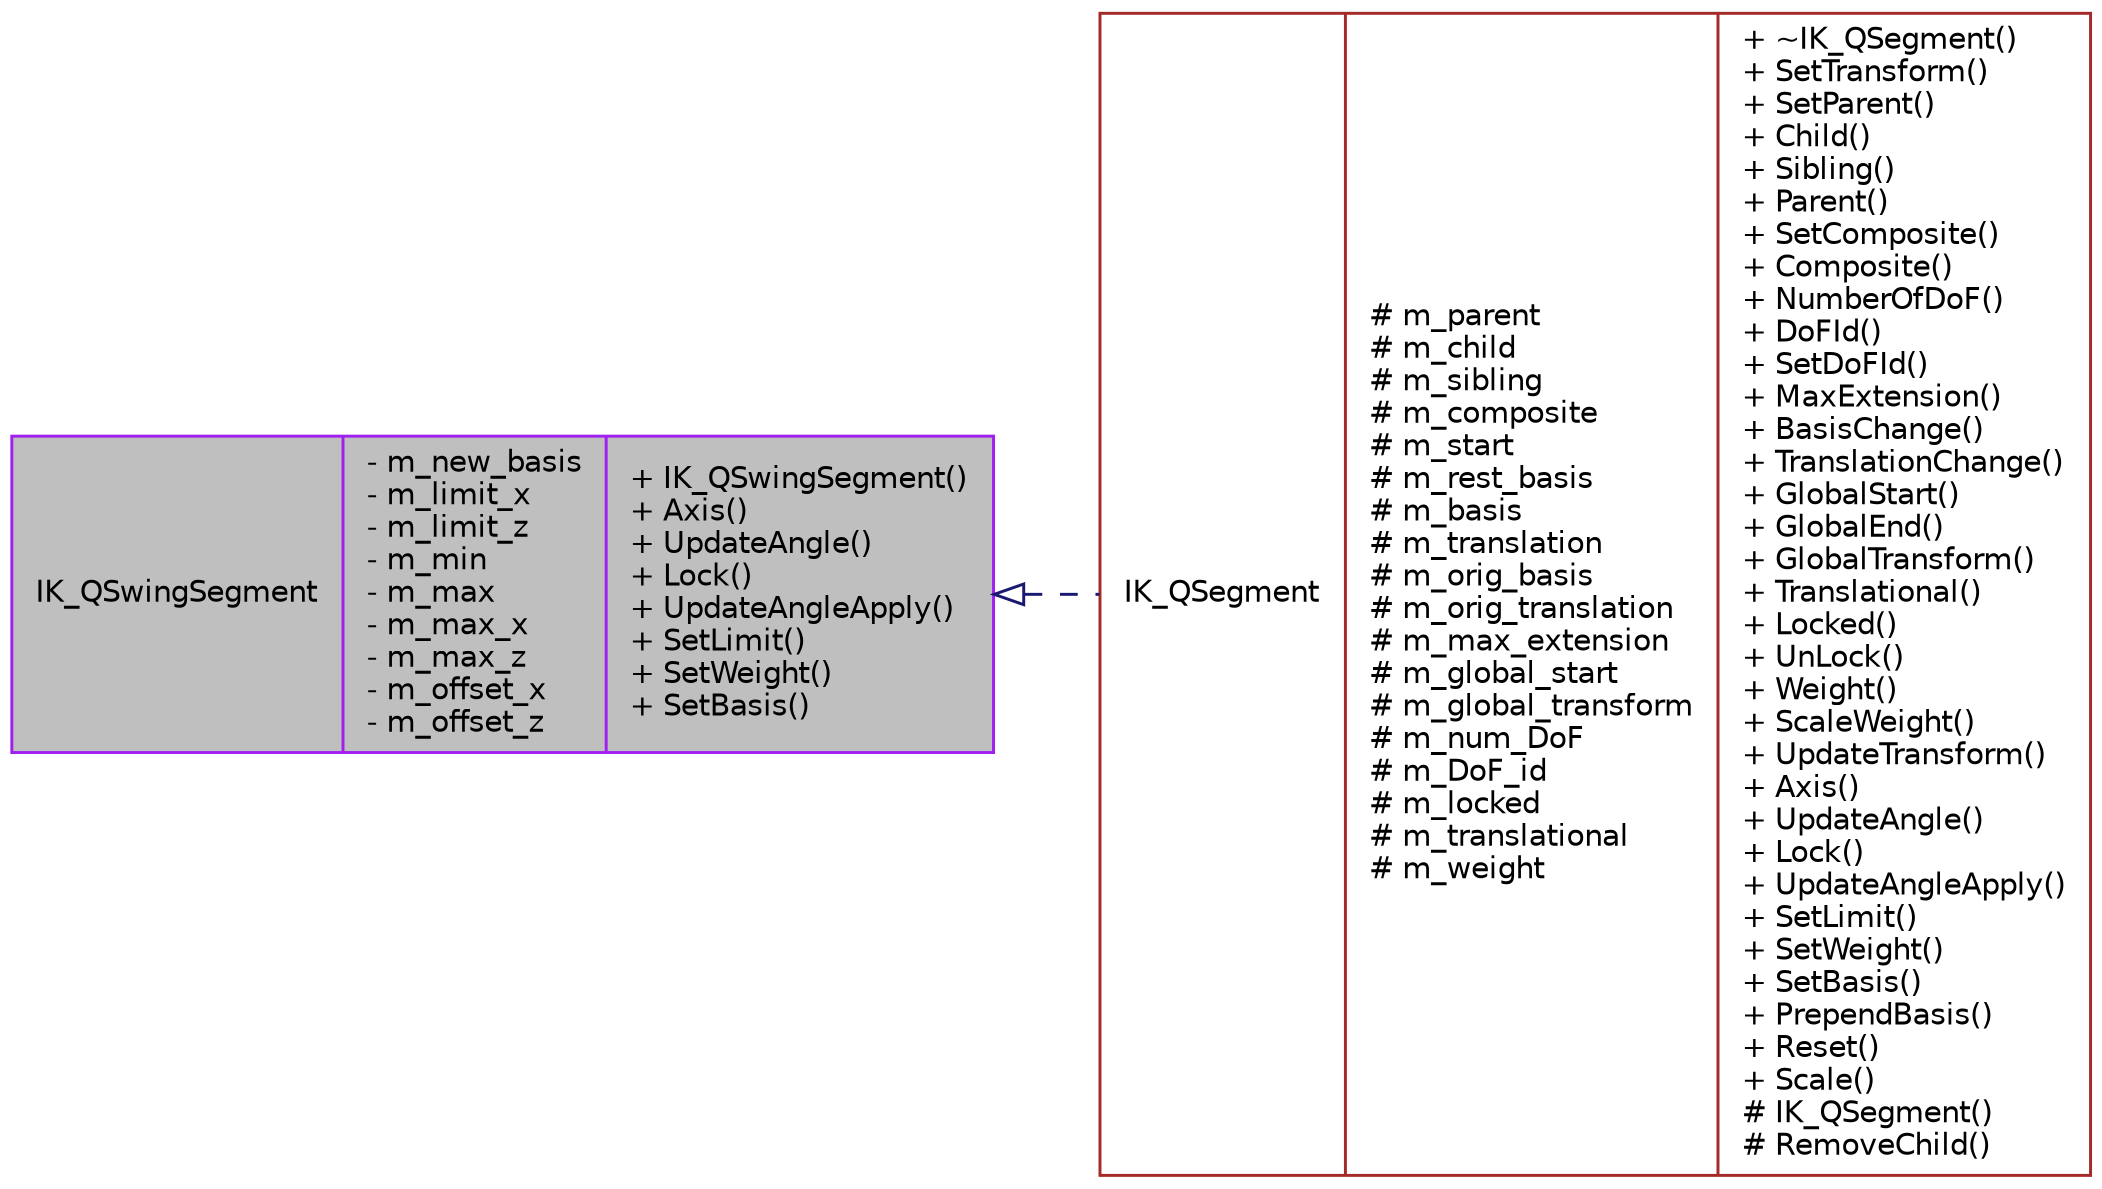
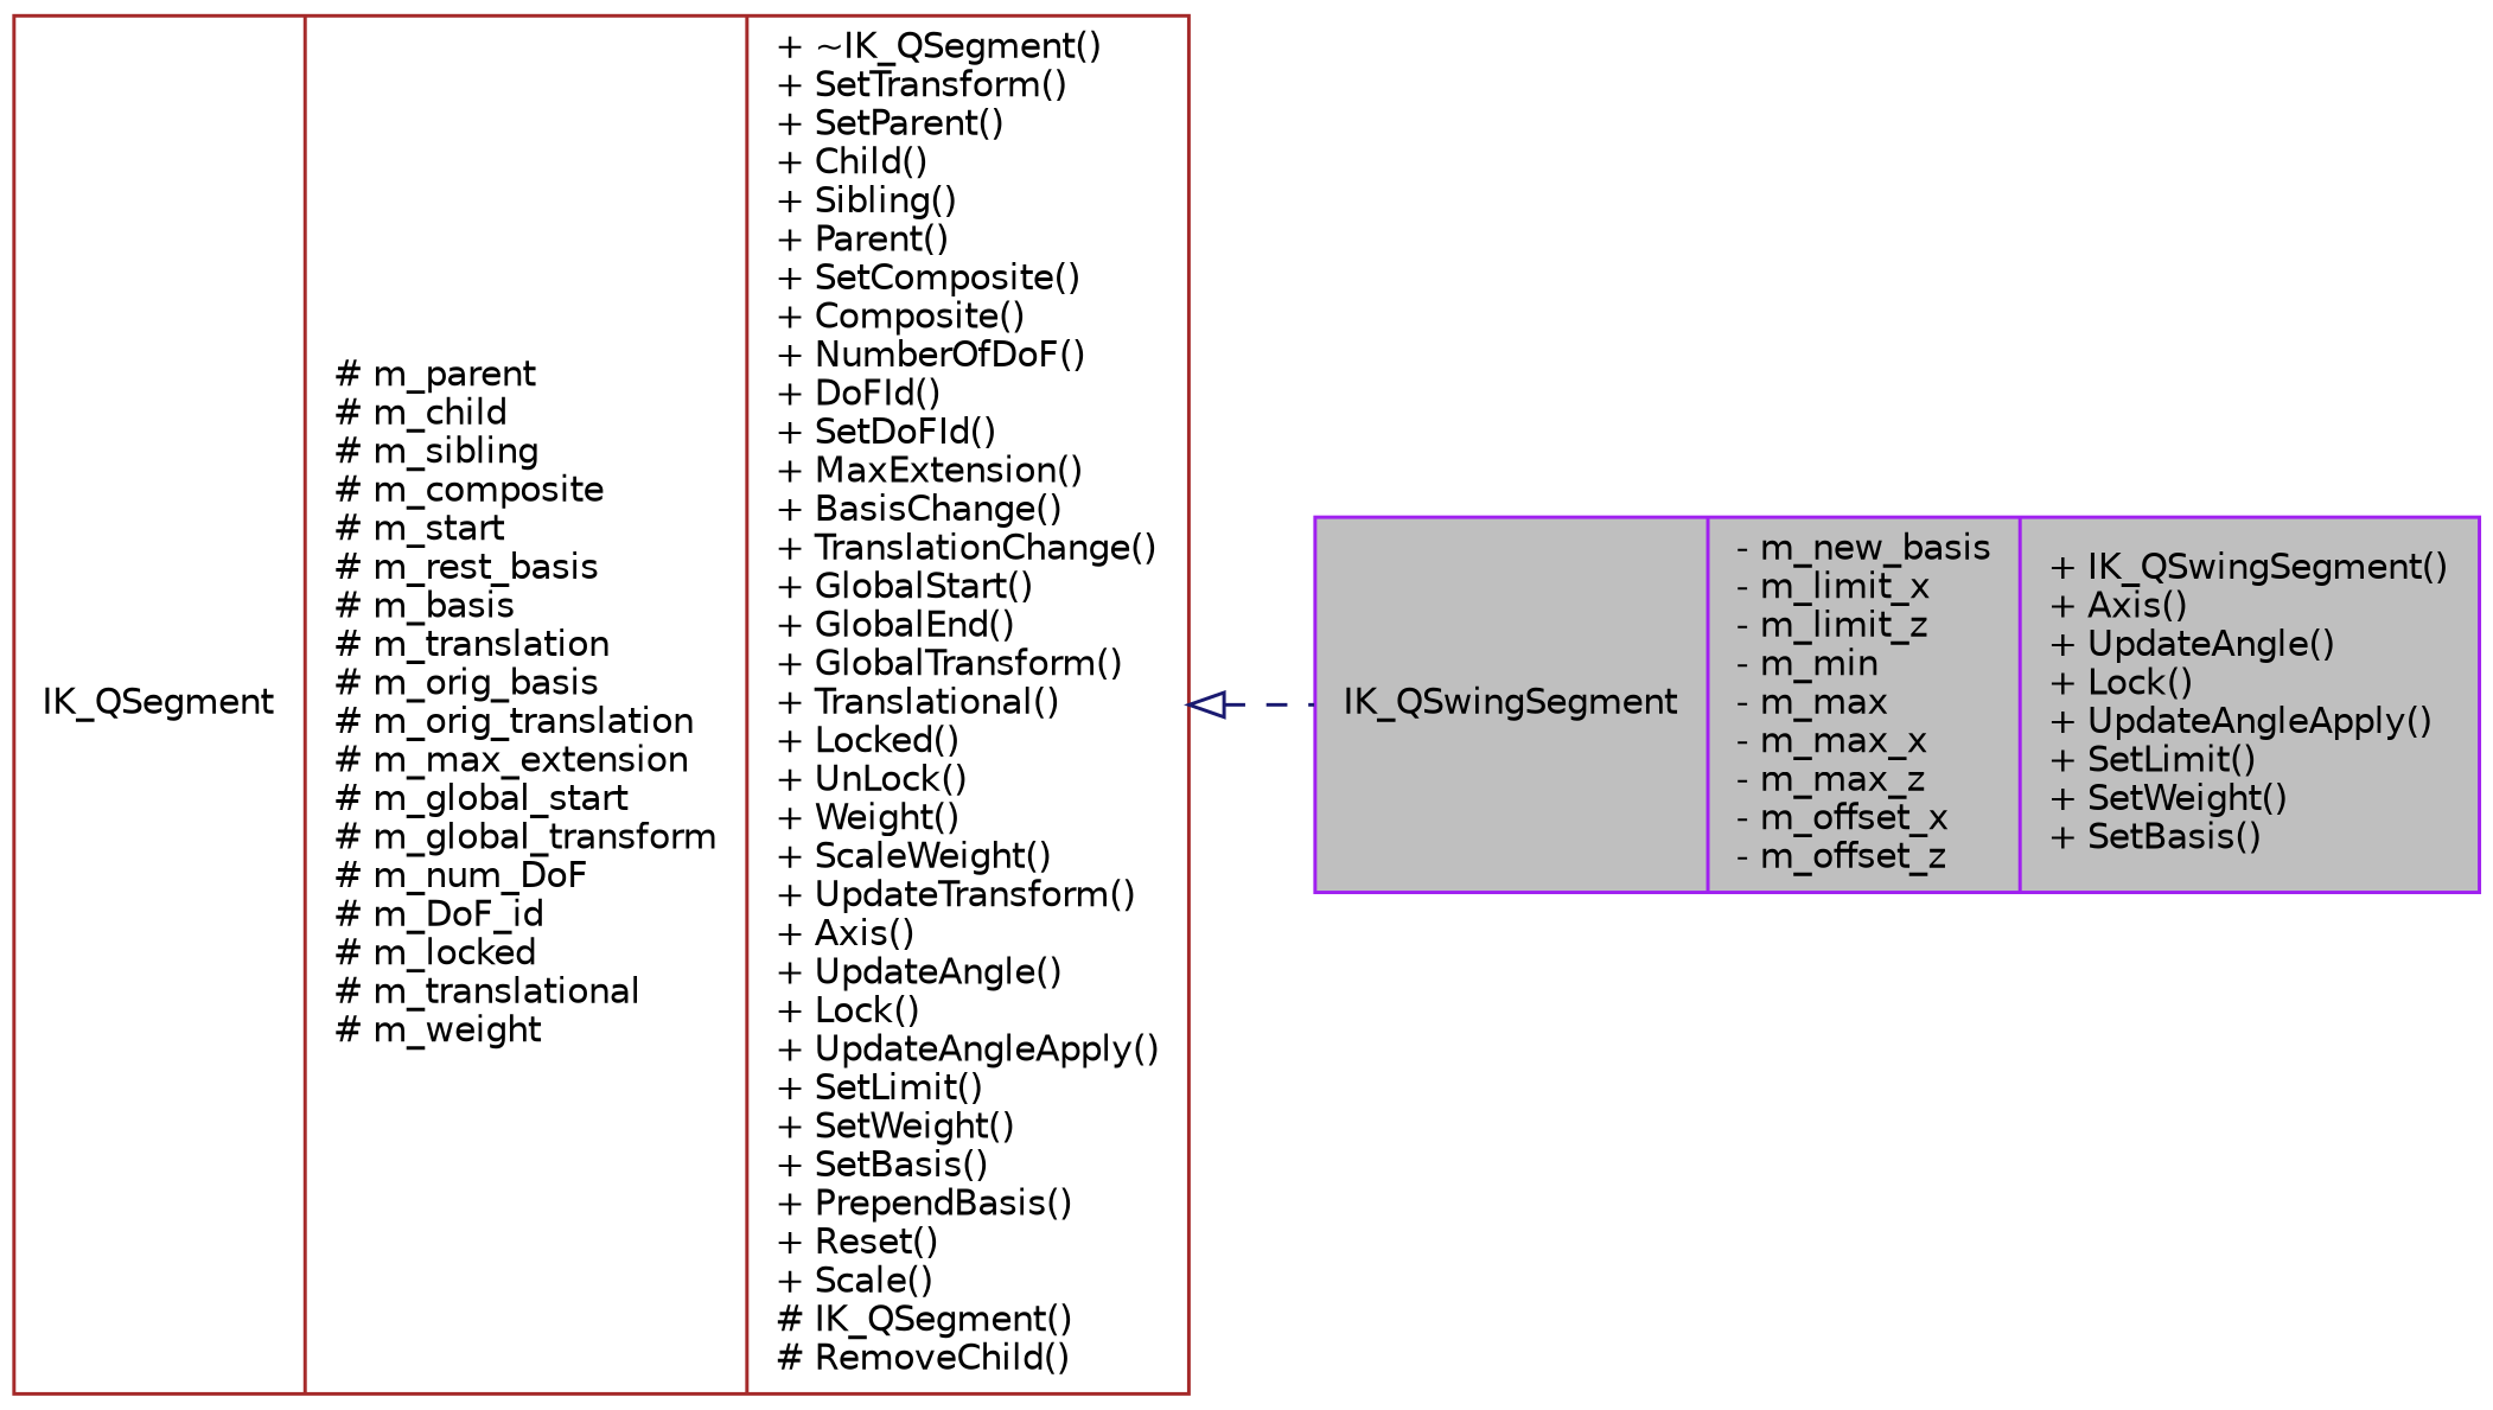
  digraph {
    rankdir=LR
    node [fontname=Helvetica fontsize=10 shape=record style=filled]
    n1 [color=purple fillcolor=grey75 fontcolor=black height=0.2 label="{IK_QSwingSegment\n|- m_new_basis\l- m_limit_x\l- m_limit_z\l- m_min\l- m_max\l- m_max_x\l- m_max_z\l- m_offset_x\l- m_offset_z\l|+ IK_QSwingSegment()\l+ Axis()\l+ UpdateAngle()\l+ Lock()\l+ UpdateAngleApply()\l+ SetLimit()\l+ SetWeight()\l+ SetBasis()\l}" width=0.4]
    n2 [color=brown fillcolor=white height=0.2 label="{IK_QSegment\n|# m_parent\l# m_child\l# m_sibling\l# m_composite\l# m_start\l# m_rest_basis\l# m_basis\l# m_translation\l# m_orig_basis\l# m_orig_translation\l# m_max_extension\l# m_global_start\l# m_global_transform\l# m_num_DoF\l# m_DoF_id\l# m_locked\l# m_translational\l# m_weight\l|+ ~IK_QSegment()\l+ SetTransform()\l+ SetParent()\l+ Child()\l+ Sibling()\l+ Parent()\l+ SetComposite()\l+ Composite()\l+ NumberOfDoF()\l+ DoFId()\l+ SetDoFId()\l+ MaxExtension()\l+ BasisChange()\l+ TranslationChange()\l+ GlobalStart()\l+ GlobalEnd()\l+ GlobalTransform()\l+ Translational()\l+ Locked()\l+ UnLock()\l+ Weight()\l+ ScaleWeight()\l+ UpdateTransform()\l+ Axis()\l+ UpdateAngle()\l+ Lock()\l+ UpdateAngleApply()\l+ SetLimit()\l+ SetWeight()\l+ SetBasis()\l+ PrependBasis()\l+ Reset()\l+ Scale()\l# IK_QSegment()\l# RemoveChild()\l}" width=0.4]
-   n1 -> n2 [arrowtail=empty color=midnightblue dir=back fontname=Helvetica fontsize=10 labelfontname=Helvetica labelfontsize=10 style=dashed]
+   n2 -> n1 [arrowtail=empty color=midnightblue dir=back fontname=Helvetica fontsize=10 labelfontname=Helvetica labelfontsize=10 style=dashed]
  }
